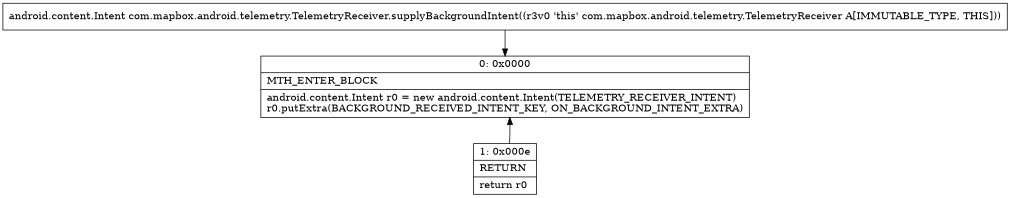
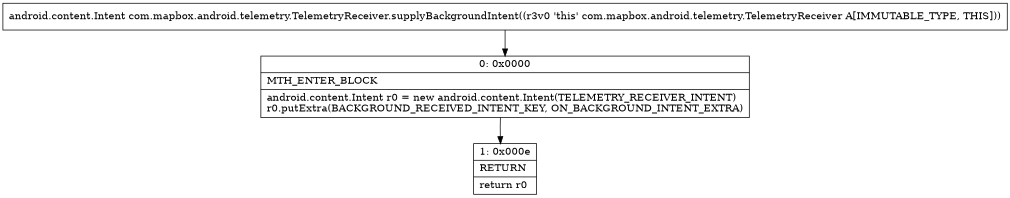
  digraph {
    node [shape=record]
    n1 [label="{0\:\ 0x0000|MTH_ENTER_BLOCK\l|android.content.Intent r0 = new android.content.Intent(TELEMETRY_RECEIVER_INTENT)\lr0.putExtra(BACKGROUND_RECEIVED_INTENT_KEY, ON_BACKGROUND_INTENT_EXTRA)\l}"]
    n2 [label="{1\:\ 0x000e|RETURN\l|return r0\l}"]
    n3 [label="{android.content.Intent com.mapbox.android.telemetry.TelemetryReceiver.supplyBackgroundIntent((r3v0 'this' com.mapbox.android.telemetry.TelemetryReceiver A[IMMUTABLE_TYPE, THIS])) }"]
-   n2 -> n1
+   n1 -> n2
    n3 -> n1
  }
